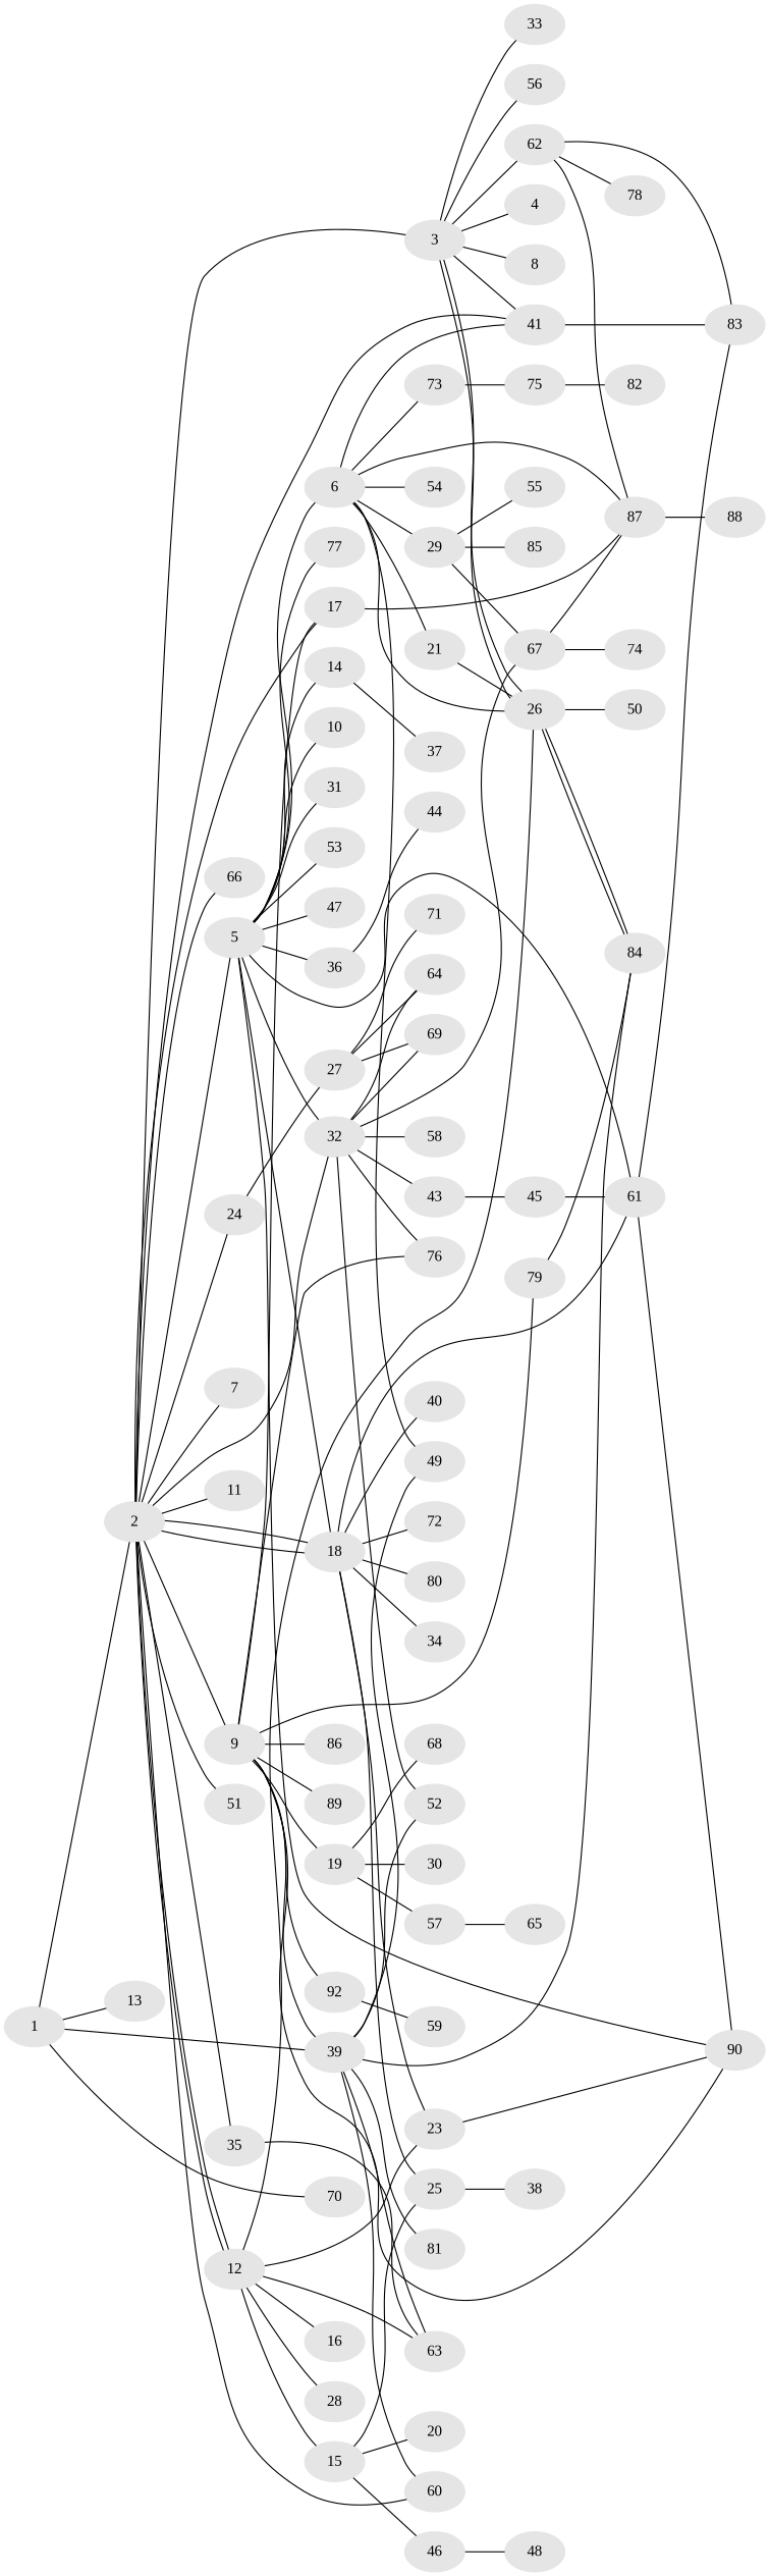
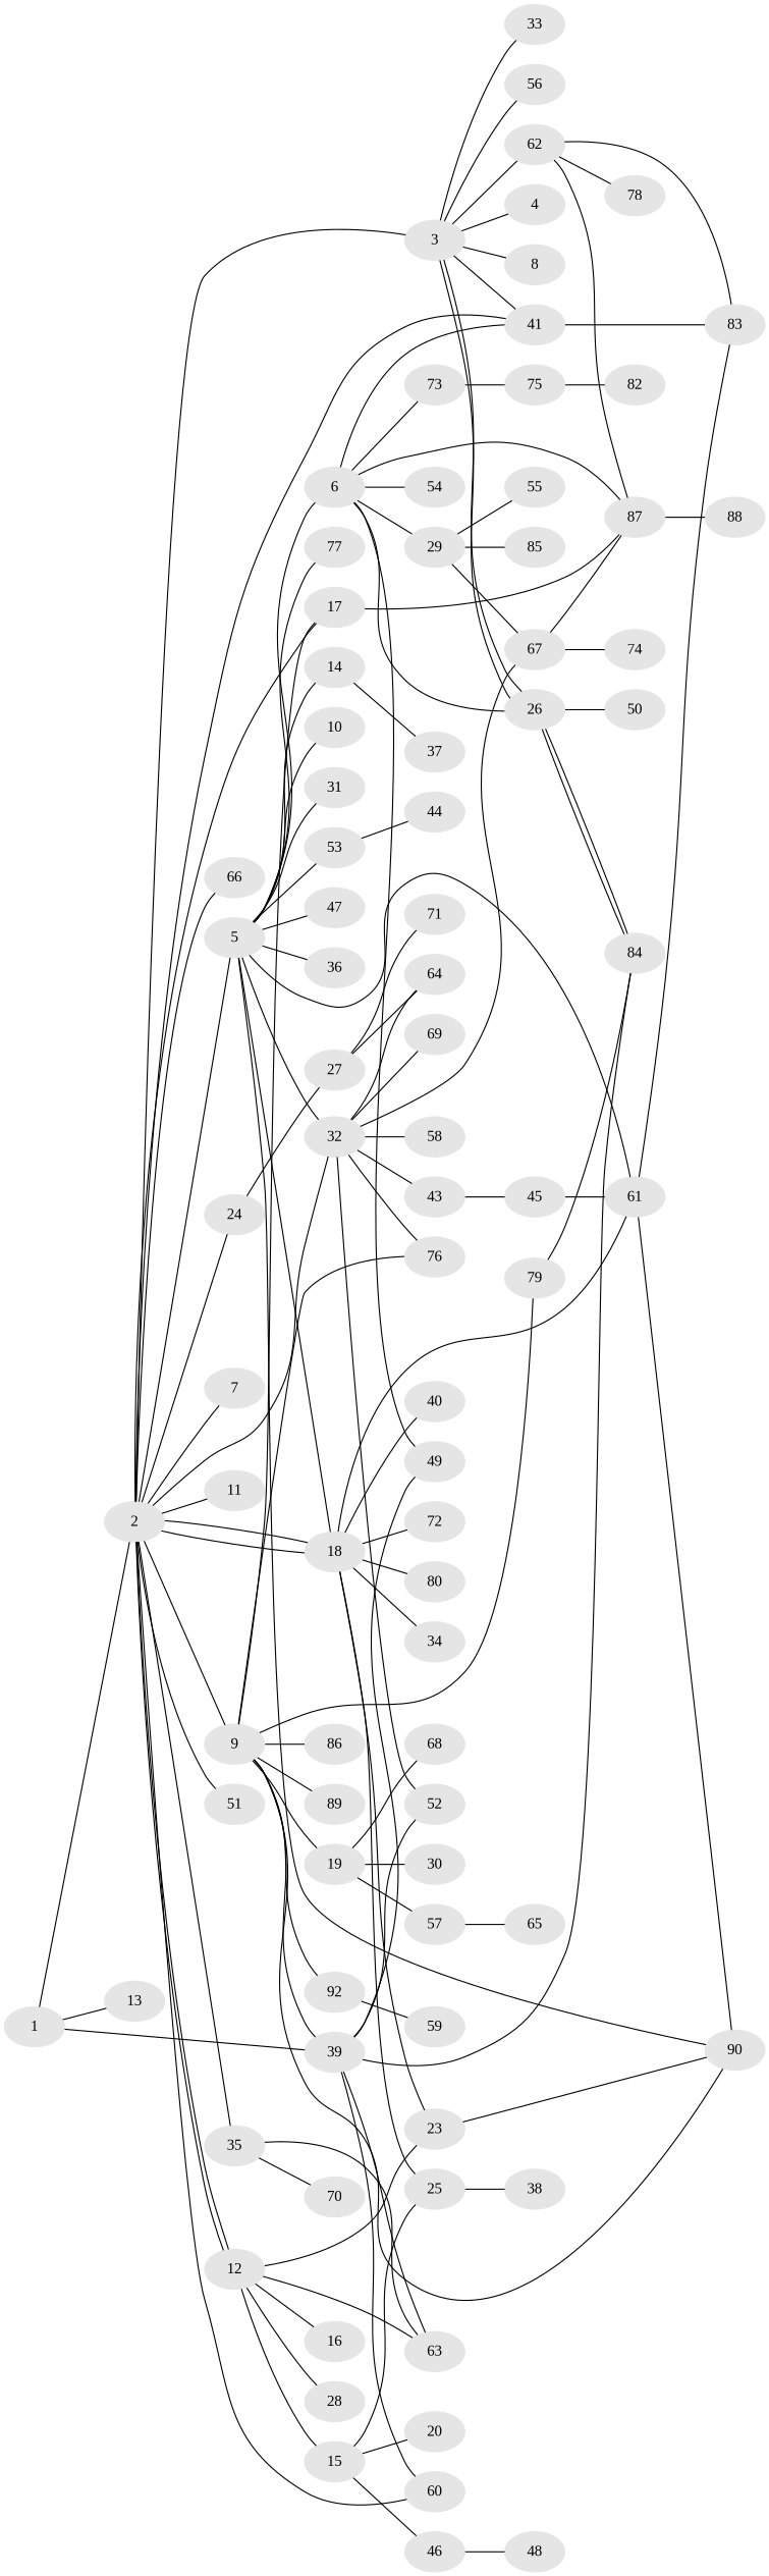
  graph {
    fontname="Liberation Serif"
    rankdir=LR
    node [color=gray90 fontname="Liberation Serif" style=filled]
    edge [fontname="Liberation Serif"]
    1
    2
    13
    39
    70
    3
    5
    7
    9
    11
    12
    17
    18
    24
    32
    35
    41
    51
    60
    66
    49
    63
    84
    52
-   81
    4
    8
    26
    33
    56
    62
    6
    10
    14
    31
    36
    47
    53
    61
    77
    90
    19
    n43 [label=92]
    76
    79
    86
    89
    15
    16
    23
    28
    87
    25
    34
    40
    72
    80
    27
    64
    69
    67
    43
    58
    83
    50
    78
-   21
    29
    54
    73
    37
    44
    55
    85
    75
    88
    30
    57
    68
    59
    20
    46
    38
    48
    65
    71
    74
    45
    82
    1 -- 2
    1 -- 13
    1 -- 39
-   1 -- 70
+   35 -- 70
    2 -- 3
    2 -- 5
    2 -- 7
    2 -- 9
    2 -- 11
    2 -- 12
    2 -- 12
    2 -- 17
    2 -- 18
    2 -- 18
    2 -- 24
    2 -- 32
    2 -- 35
    2 -- 41
    2 -- 51
    2 -- 60
    2 -- 66
    39 -- 60
    39 -- 49
    39 -- 63
    39 -- 84
    39 -- 52
-   39 -- 81
    3 -- 41
    3 -- 4
    3 -- 8
    3 -- 26
    3 -- 26
    3 -- 33
    3 -- 56
    3 -- 62
    5 -- 18
    5 -- 32
    5 -- 6
    5 -- 10
    5 -- 14
    5 -- 31
    5 -- 36
    5 -- 47
    5 -- 53
    5 -- 61
    5 -- 77
    5 -- 90
    9 -- 39
    9 -- 17
    9 -- 90
    9 -- 19
    9 -- n43
    9 -- 76
    9 -- 79
    9 -- 86
    9 -- 89
    12 -- 63
-   12 -- 26
    12 -- 15
    12 -- 16
    12 -- 23
    12 -- 28
    17 -- 87
    18 -- 61
    18 -- 23
    18 -- 25
    18 -- 34
    18 -- 40
    18 -- 72
    18 -- 80
    24 -- 27
    32 -- 52
    32 -- 76
    32 -- 64
    32 -- 69
    32 -- 67
    32 -- 43
    32 -- 58
    35 -- 63
    41 -- 83
    26 -- 84
    26 -- 84
    26 -- 50
    62 -- 87
    62 -- 83
    62 -- 78
    6 -- 41
    6 -- 49
    6 -- 26
    6 -- 87
-   6 -- 21
    6 -- 29
    6 -- 54
    6 -- 73
    14 -- 37
-   36 -- 44
+   53 -- 44
    61 -- 90
    61 -- 83
    19 -- 30
    19 -- 57
    19 -- 68
    n43 -- 59
    79 -- 84
    15 -- 25
    15 -- 20
    15 -- 46
    23 -- 90
    87 -- 88
    25 -- 38
    27 -- 64
-   27 -- 69
    27 -- 71
    67 -- 87
    67 -- 74
    43 -- 45
-   21 -- 26
    29 -- 67
    29 -- 55
    29 -- 85
    73 -- 75
    75 -- 82
    57 -- 65
    46 -- 48
    45 -- 61
  }
